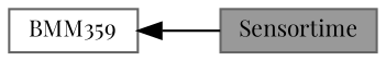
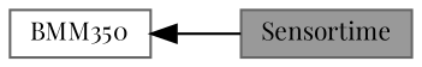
  digraph {
    rankdir=LR
    fontname="Playfair Display"
    node [fontname="Playfair Display" fontsize=10 shape=box style=filled]
-   n1 [color=grey40 fillcolor=white height=0.2 label=BMM359 width=0.4]
+   n1 [color=grey40 fillcolor=white height=0.2 label=BMM350 width=0.4]
    n2 [color=gray40 fillcolor=grey60 fontcolor=black height=0.2 label=Sensortime width=0.4]
    n1 -> n2 [dir=back fontname="Playfair Display" fontsize=10 labelfontname=Helvetica labelfontsize=10 shape=plaintext style=solid]
  }
